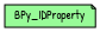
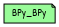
  digraph {
    rankdir=TB
    fontname="Patrick Hand"
-   n1 [color=black fillcolor=palegreen fontname="Patrick Hand" fontsize=10 height=0.2 label=BPy_IDProperty shape=note style=filled width=0.4]
+   n1 [color=black fillcolor=palegreen fontname="Patrick Hand" fontsize=10 height=0.2 label=BPy_BPy shape=note style=filled width=0.4]
  }
